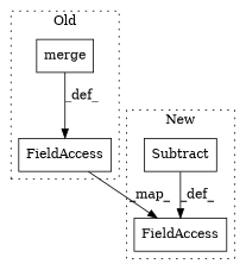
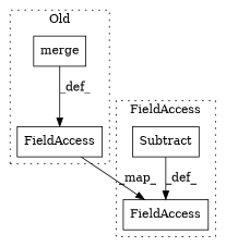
  digraph {
    node [a=32 l=11 shape=box]
    n1 [l="6,1" label=merge s="3394,3450"]
    n2 [a=22 label=FieldAccess s=3704]
    n3 [l="9,1" label=Subtract s="3424,3454"]
    n4 [a=22 label=FieldAccess s=3708]
    subgraph cluster_1 {
      label=Old
      style=dotted
      n1
      n2
    }
    subgraph cluster_2 {
-     label=New
+     label=FieldAccess
      style=dotted
      n3
      n4
    }
    n1 -> n2 [label=_def_]
    n2 -> n4 [label=_map_]
    n3 -> n4 [label=_def_]
  }
